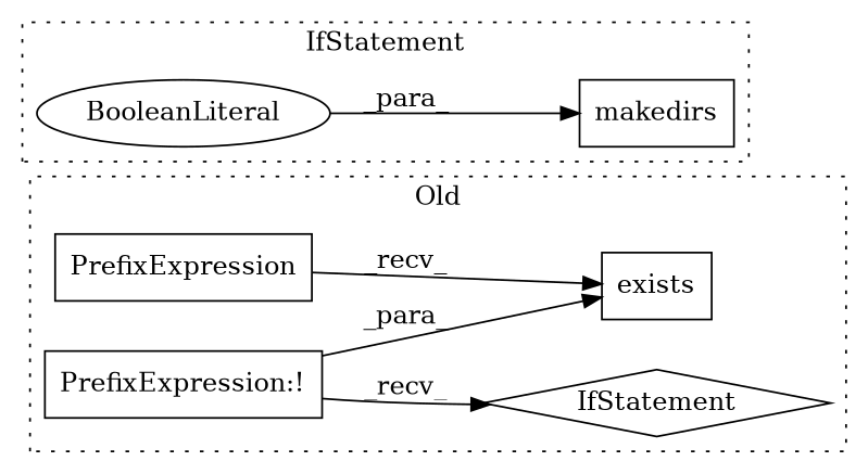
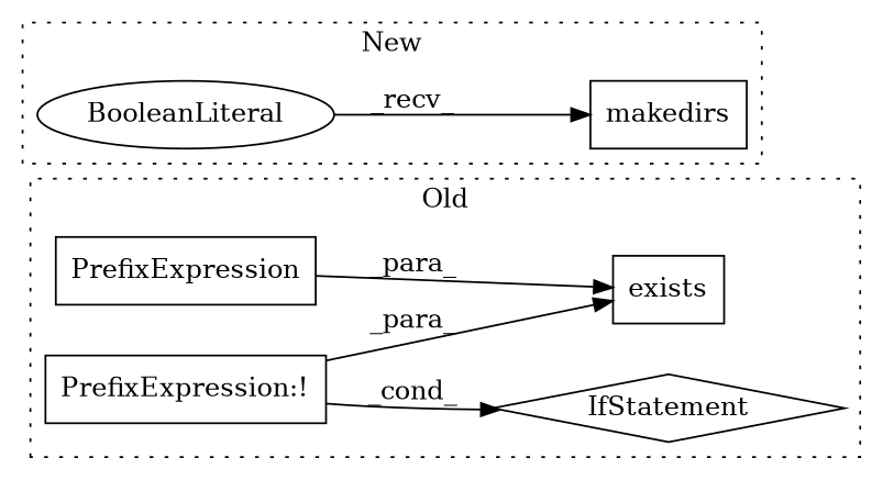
  digraph {
    rankdir=LR
    node [a=32 shape=box]
    n1 [l="7,1" label=exists s="7115,7128"]
    n2 [a=22 l=7 label=PrefixExpression s=7107]
    n3 [a=25 l="4,2" label=IfStatement s="7102,7138" shape=diamond]
    n4 [a=38 l=1 label="PrefixExpression:!" s=7106]
    n5 [l="9,1" label=makedirs s="7105,7125"]
    n6 [a=9 l=4 label=BooleanLiteral s=7121 shape=ellipse]
    subgraph cluster_1 {
      label=Old
      style=dotted
      n1
      n2
      n3
      n4
    }
    subgraph cluster_2 {
-     label=IfStatement
+     label=New
      style=dotted
      n5
      n6
    }
-   n2 -> n1 [label=_recv_]
+   n2 -> n1 [label=_para_]
    n4 -> n1 [label=_para_]
-   n4 -> n3 [label=_recv_]
-   n6 -> n5 [label=_para_]
+   n4 -> n3 [label=_cond_]
+   n6 -> n5 [label=_recv_]
  }
